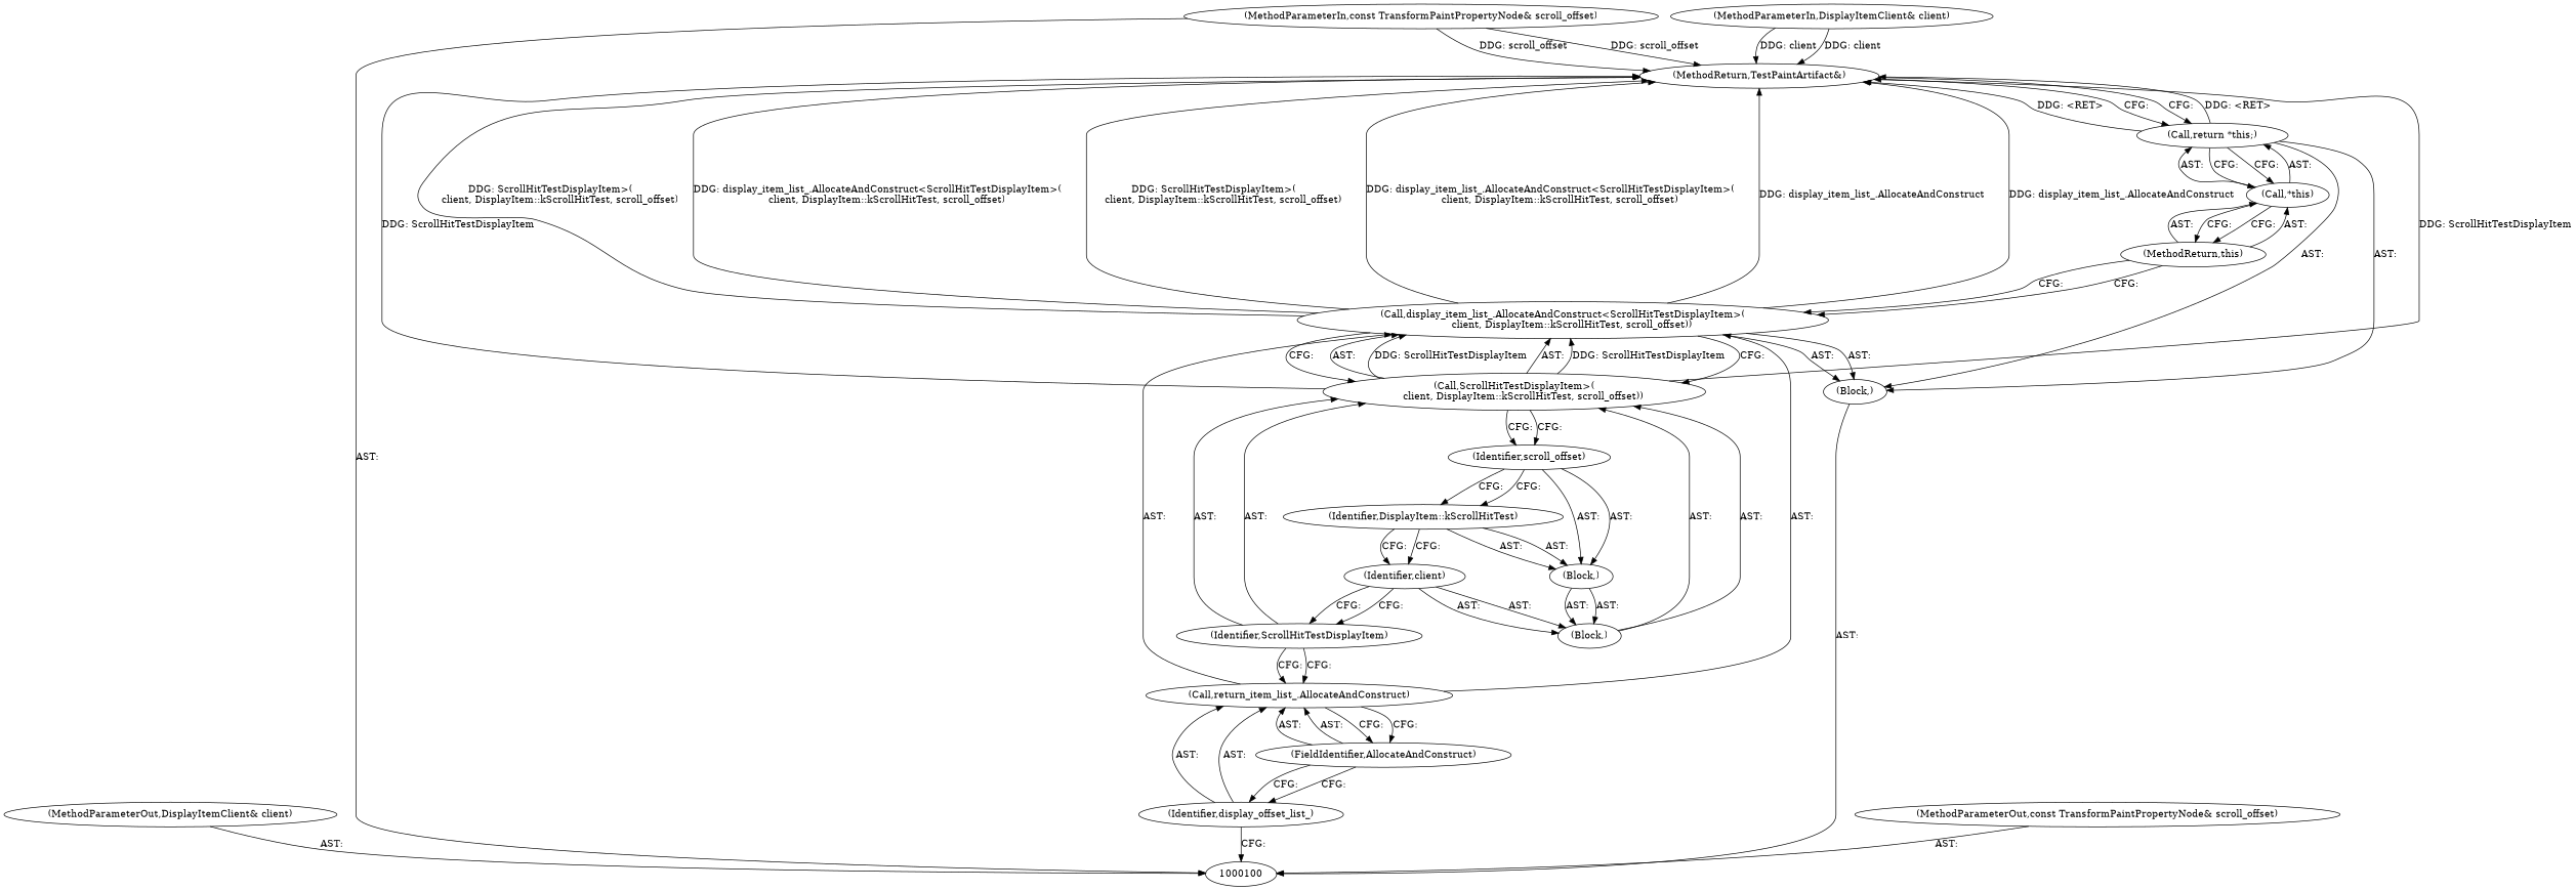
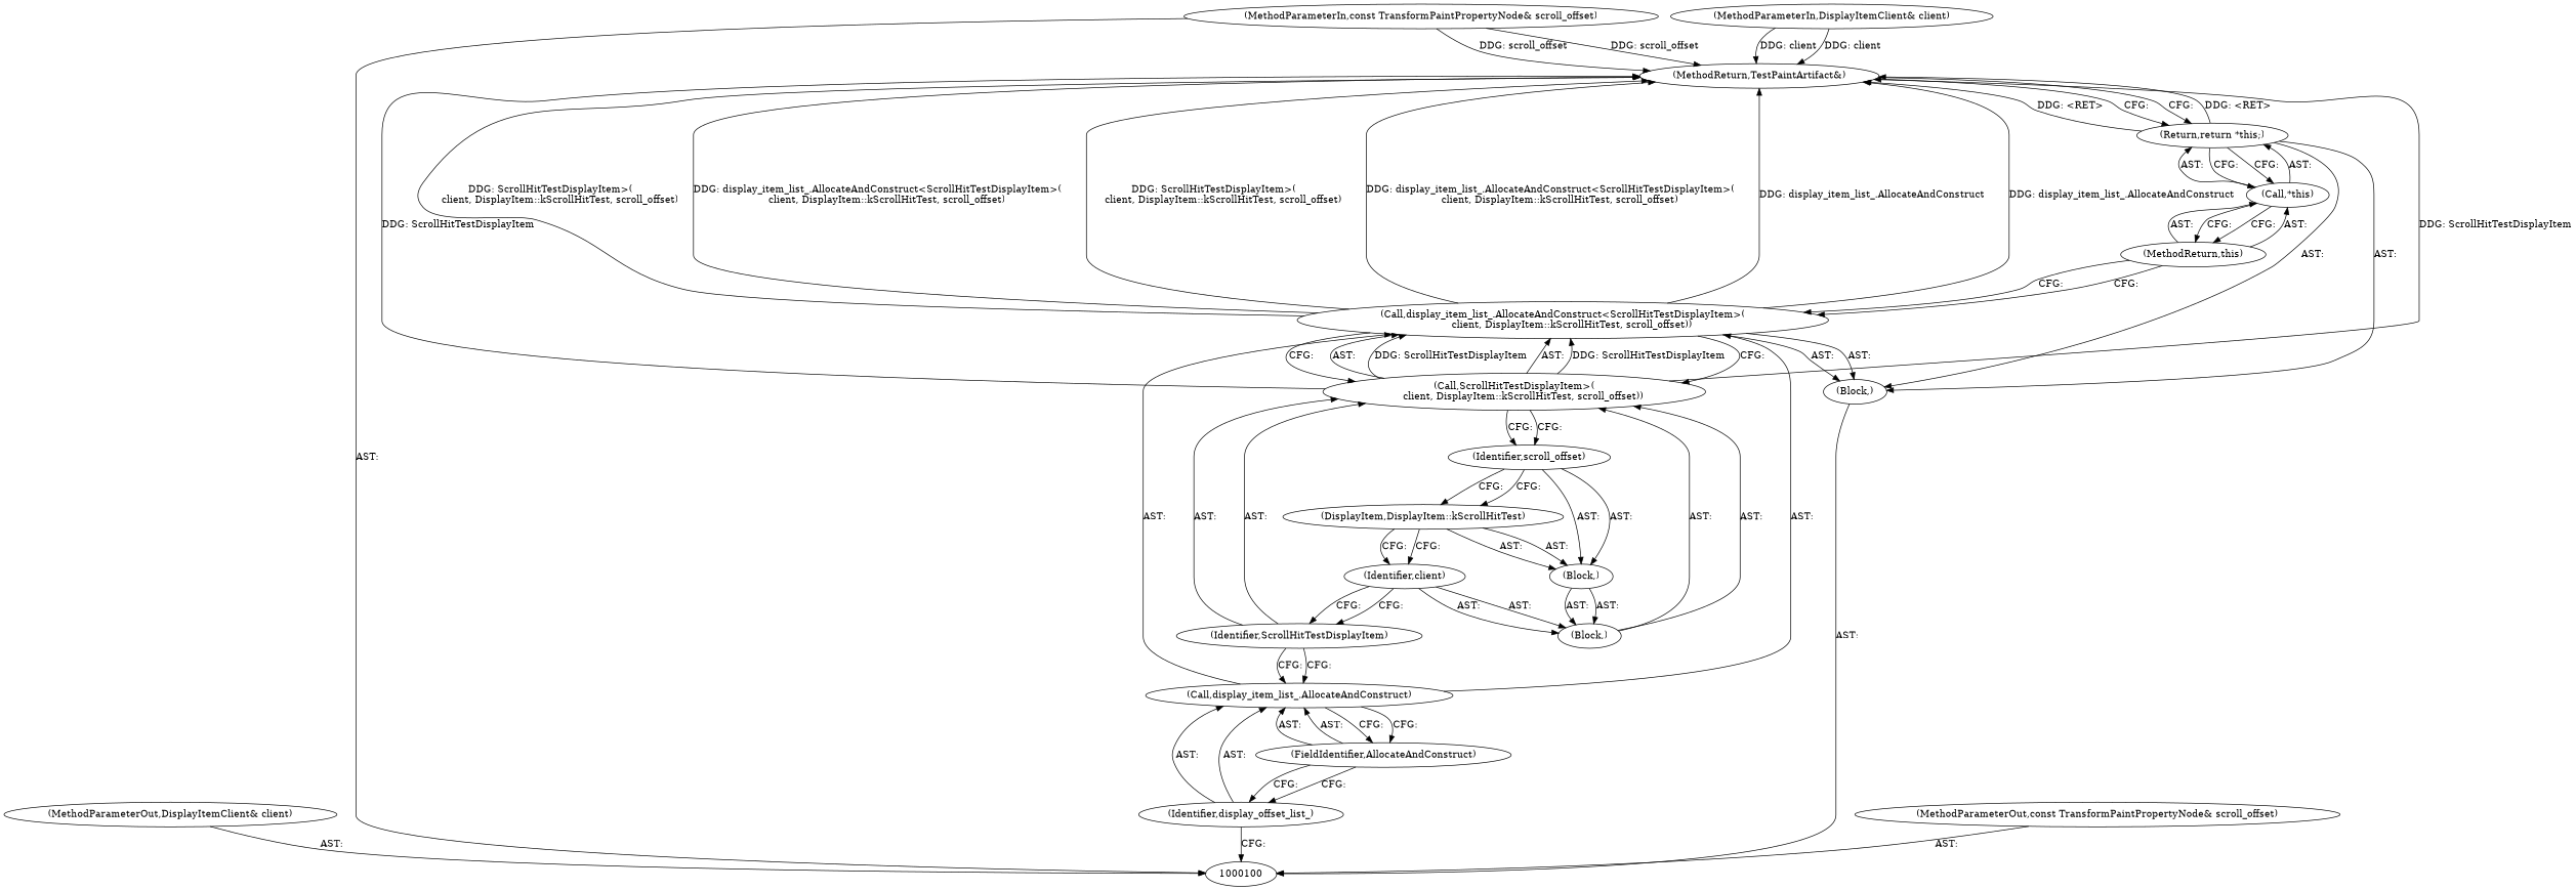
  digraph {
    n1 [label="(MethodReturn,TestPaintArtifact&)"]
-   n2 [label="(Call,return *this;)"]
+   n2 [label="(Return,return *this;)"]
    n3 [label="(Block,)"]
    n4 [label="(Call,*this)"]
    n5 [label="(MethodParameterIn,DisplayItemClient& client)"]
    n6 [label="(MethodParameterOut,DisplayItemClient& client)"]
    1000100
    n8 [label="(MethodParameterIn,const TransformPaintPropertyNode& scroll_offset)"]
    n9 [label="(MethodParameterOut,const TransformPaintPropertyNode& scroll_offset)"]
    n10 [label="(FieldIdentifier,AllocateAndConstruct)"]
-   n11 [label="(Call,return_item_list_.AllocateAndConstruct)"]
+   n11 [label="(Call,display_item_list_.AllocateAndConstruct)"]
    n12 [label="(Identifier,display_offset_list_)"]
    n13 [label="(Call,display_item_list_.AllocateAndConstruct<ScrollHitTestDisplayItem>(\n      client, DisplayItem::kScrollHitTest, scroll_offset))"]
    n14 [label="(Call,ScrollHitTestDisplayItem>(\n      client, DisplayItem::kScrollHitTest, scroll_offset))"]
    n15 [label="(Identifier,scroll_offset)"]
    n16 [label="(Block,)"]
-   n17 [label="(Identifier,DisplayItem::kScrollHitTest)"]
+   n17 [label="(DisplayItem,DisplayItem::kScrollHitTest)"]
    n18 [label="(Identifier,ScrollHitTestDisplayItem)"]
    n19 [label="(Block,)"]
    n20 [label="(Identifier,client)"]
    n21 [label="(MethodReturn,this)"]
    n1 -> n2 [label="CFG: "]
    n1 -> n2 [label="CFG: "]
    n2 -> n1 [label="DDG: <RET>"]
    n2 -> n1 [label="DDG: <RET>"]
    n2 -> n3 [label="AST: "]
    n2 -> n3 [label="AST: "]
    n2 -> n4 [label="CFG: "]
    n2 -> n4 [label="CFG: "]
    n3 -> 1000100 [label="AST: "]
    n4 -> n2 [label="AST: "]
    n4 -> n2 [label="AST: "]
    n4 -> n21 [label="CFG: "]
    n4 -> n21 [label="CFG: "]
    n5 -> n1 [label="DDG: client"]
    n5 -> n1 [label="DDG: client"]
    n6 -> 1000100 [label="AST: "]
    n8 -> n1 [label="DDG: scroll_offset"]
    n8 -> n1 [label="DDG: scroll_offset"]
    n8 -> 1000100 [label="AST: "]
    n9 -> 1000100 [label="AST: "]
    n10 -> n11 [label="AST: "]
    n10 -> n11 [label="AST: "]
    n10 -> n12 [label="CFG: "]
    n10 -> n12 [label="CFG: "]
    n11 -> n10 [label="CFG: "]
    n11 -> n10 [label="CFG: "]
    n11 -> n13 [label="AST: "]
    n11 -> n13 [label="AST: "]
    n12 -> 1000100 [label="CFG: "]
    n12 -> n11 [label="AST: "]
    n12 -> n11 [label="AST: "]
    n13 -> n1 [label="DDG: ScrollHitTestDisplayItem>(\n      client, DisplayItem::kScrollHitTest, scroll_offset)"]
    n13 -> n1 [label="DDG: display_item_list_.AllocateAndConstruct<ScrollHitTestDisplayItem>(\n      client, DisplayItem::kScrollHitTest, scroll_offset)"]
    n13 -> n1 [label="DDG: display_item_list_.AllocateAndConstruct"]
    n13 -> n1 [label="DDG: ScrollHitTestDisplayItem>(\n      client, DisplayItem::kScrollHitTest, scroll_offset)"]
    n13 -> n1 [label="DDG: display_item_list_.AllocateAndConstruct<ScrollHitTestDisplayItem>(\n      client, DisplayItem::kScrollHitTest, scroll_offset)"]
    n13 -> n1 [label="DDG: display_item_list_.AllocateAndConstruct"]
    n13 -> n3 [label="AST: "]
    n13 -> n3 [label="AST: "]
    n13 -> n14 [label="CFG: "]
    n13 -> n14 [label="CFG: "]
    n14 -> n1 [label="DDG: ScrollHitTestDisplayItem"]
    n14 -> n1 [label="DDG: ScrollHitTestDisplayItem"]
    n14 -> n13 [label="AST: "]
    n14 -> n13 [label="DDG: ScrollHitTestDisplayItem"]
    n14 -> n13 [label="AST: "]
    n14 -> n13 [label="DDG: ScrollHitTestDisplayItem"]
    n14 -> n15 [label="CFG: "]
    n14 -> n15 [label="CFG: "]
    n15 -> n16 [label="AST: "]
    n15 -> n16 [label="AST: "]
    n15 -> n17 [label="CFG: "]
    n15 -> n17 [label="CFG: "]
    n16 -> n19 [label="AST: "]
    n16 -> n19 [label="AST: "]
    n17 -> n16 [label="AST: "]
    n17 -> n16 [label="AST: "]
    n17 -> n20 [label="CFG: "]
    n17 -> n20 [label="CFG: "]
    n18 -> n11 [label="CFG: "]
    n18 -> n11 [label="CFG: "]
    n18 -> n14 [label="AST: "]
    n18 -> n14 [label="AST: "]
    n19 -> n14 [label="AST: "]
    n19 -> n14 [label="AST: "]
    n20 -> n18 [label="CFG: "]
    n20 -> n18 [label="CFG: "]
    n20 -> n19 [label="AST: "]
    n20 -> n19 [label="AST: "]
    n21 -> n4 [label="AST: "]
    n21 -> n4 [label="AST: "]
    n21 -> n13 [label="CFG: "]
    n21 -> n13 [label="CFG: "]
  }
